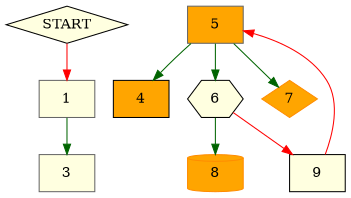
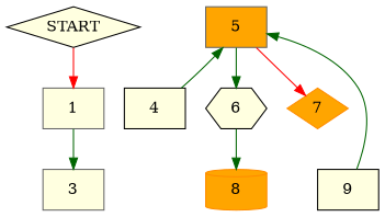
  digraph {
    node [color=black fillcolor=lightyellow shape=box style=filled]
    edge [color=red]
    n1 [label=START shape=diamond]
    1 [color=gray40]
    3 [color=gray40]
    5 [color=gray40 fillcolor=orange]
-   4 [fillcolor=orange]
+   4
    6 [shape=hexagon]
    7 [color=darkorange fillcolor=orange shape=diamond]
    8 [color=darkorange fillcolor=orange shape=cylinder]
    9
    n1 -> 1
    1 -> 3 [color=darkgreen]
    5 -> 6 [color=darkgreen]
-   5 -> 7 [color=darkgreen]
-   5 -> 4 [color=darkgreen]
+   5 -> 7
+   4 -> 5 [color=darkgreen]
    6 -> 8 [color=darkgreen]
-   6 -> 9
-   9 -> 5
+   9 -> 5 [color=darkgreen]
  }
